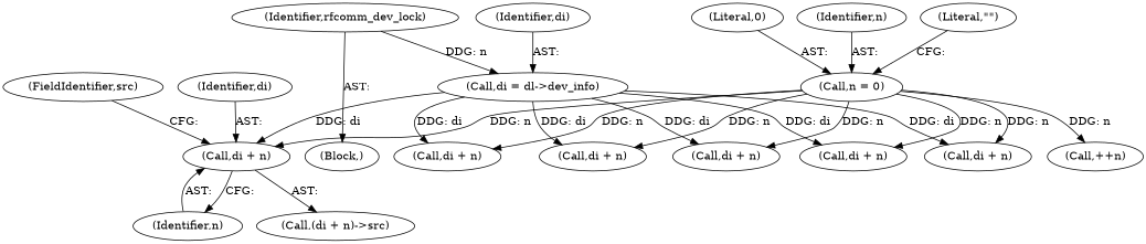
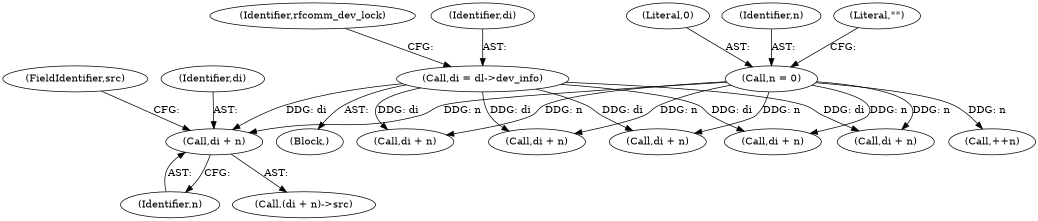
  digraph {
    n1 [label="(Call,di + n)"]
    n2 [label="(Identifier,n)"]
    n3 [label="(Call,(di + n)->src)"]
    n4 [label="(Call,di = dl->dev_info)"]
    n5 [label="(Call,di + n)"]
    n6 [label="(Call,di + n)"]
    n7 [label="(Block,)"]
    n8 [label="(Call,di + n)"]
    n9 [label="(Call,di + n)"]
    n10 [label="(Call,di + n)"]
    n11 [label="(Call,n = 0)"]
    n12 [label="(Call,++n)"]
    n13 [label="(Literal,0)"]
    n14 [label="(Identifier,n)"]
    n15 [label="(Literal,\"\")"]
    n16 [label="(Identifier,di)"]
    n17 [label="(FieldIdentifier,src)"]
    n18 [label="(Identifier,rfcomm_dev_lock)"]
    n19 [label="(Identifier,di)"]
    n1 -> n2 [label="CFG: "]
    n1 -> n3 [label="AST: "]
    n2 -> n1 [label="AST: "]
    n4 -> n1 [label="DDG: di"]
    n4 -> n5 [label="DDG: di"]
    n4 -> n6 [label="DDG: di"]
-   n18 -> n7 [label="AST: "]
+   n4 -> n7 [label="AST: "]
    n4 -> n8 [label="DDG: di"]
    n4 -> n9 [label="DDG: di"]
    n4 -> n10 [label="DDG: di"]
    n11 -> n1 [label="DDG: n"]
    n11 -> n5 [label="DDG: n"]
    n11 -> n6 [label="DDG: n"]
    n11 -> n8 [label="DDG: n"]
    n11 -> n9 [label="DDG: n"]
    n11 -> n10 [label="DDG: n"]
    n11 -> n12 [label="DDG: n"]
    n13 -> n11 [label="AST: "]
    n14 -> n11 [label="AST: "]
    n15 -> n11 [label="CFG: "]
    n16 -> n4 [label="AST: "]
    n17 -> n1 [label="CFG: "]
-   n18 -> n4 [label="DDG: n"]
+   n18 -> n4 [label="CFG: "]
    n19 -> n1 [label="AST: "]
  }
